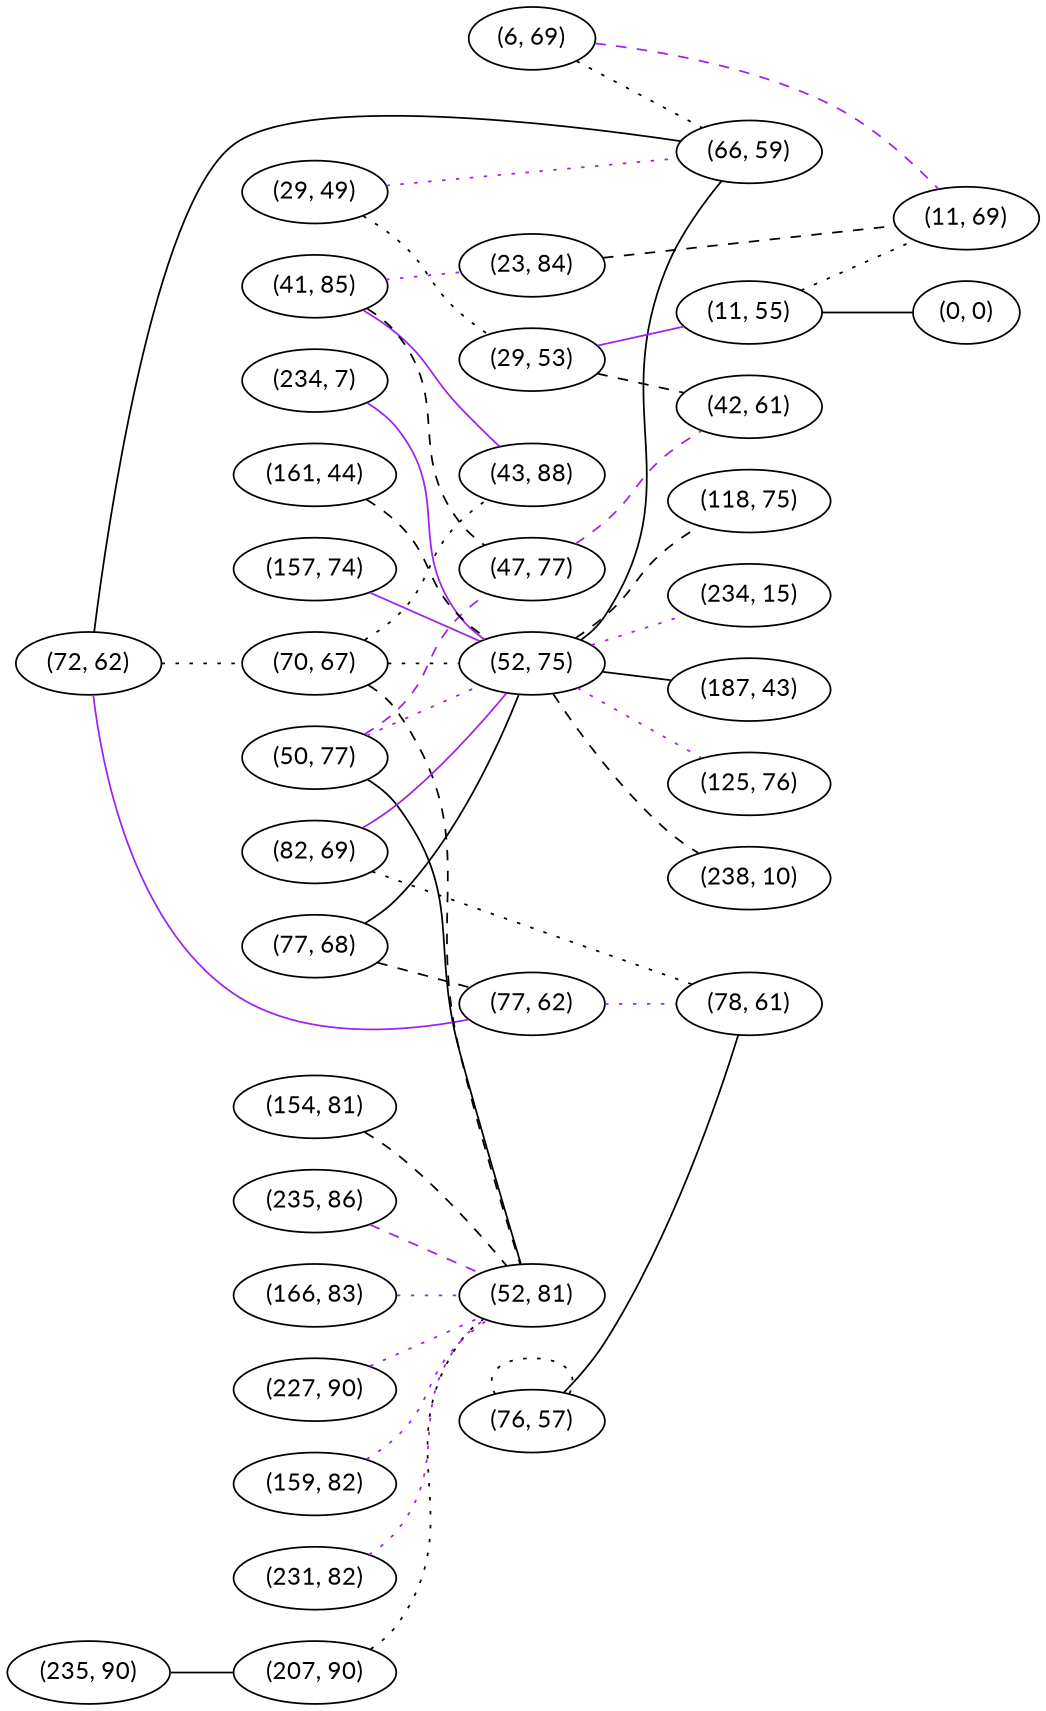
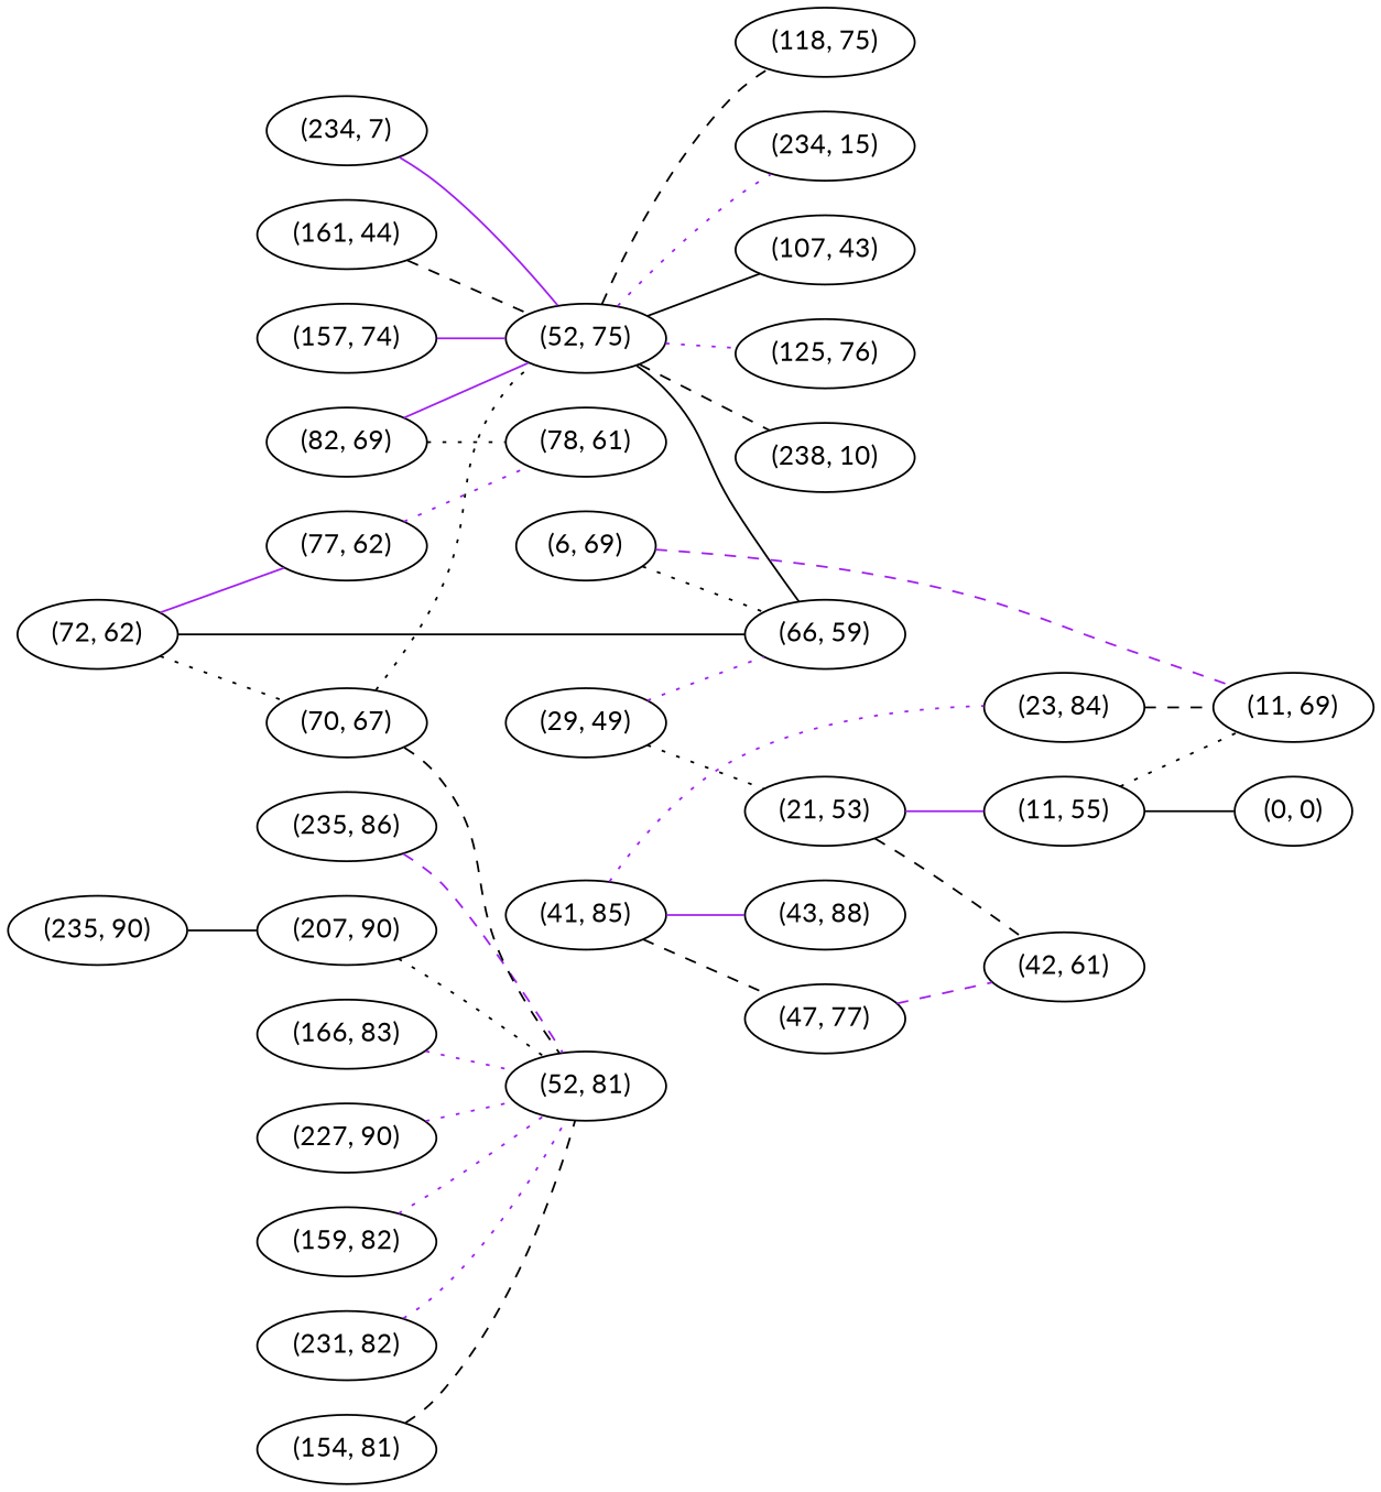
  graph {
    fontname=Lato
    rankdir=LR
    node [fontname=Lato]
    edge [color=black fontname=Lato style=dotted weight=3]
    "(234, 7)"
    "(52, 75)"
    "(66, 59)"
    "(125, 76)"
    "(238, 10)"
    "(118, 75)"
    "(234, 15)"
-   "(187, 43)"
+   "(187, 43)" [label="(107, 43)"]
    "(41, 85)"
    "(23, 84)"
    "(43, 88)"
    "(47, 77)"
    "(11, 69)"
    "(42, 61)"
-   "(77, 68)"
    "(77, 62)"
    "(78, 61)"
    "(6, 69)"
    "(29, 49)"
-   "(29, 53)"
+   "(29, 53)" [label="(21, 53)"]
    "(11, 55)"
-   "(50, 77)"
    "(52, 81)"
    "(235, 86)"
    "(161, 44)"
    "(72, 62)"
    "(70, 67)"
    "(82, 69)"
-   "(76, 57)"
    "(0, 0)"
    "(207, 90)"
    "(157, 74)"
    "(166, 83)"
    "(227, 90)"
    "(159, 82)"
    "(231, 82)"
    "(235, 90)"
    "(154, 81)"
    "(234, 7)" -- "(52, 75)" [color=purple style=solid]
    "(52, 75)" -- "(66, 59)" [style=solid]
    "(52, 75)" -- "(125, 76)" [color=purple]
    "(52, 75)" -- "(238, 10)" [style=dashed]
    "(52, 75)" -- "(118, 75)" [style=dashed]
    "(52, 75)" -- "(234, 15)" [color=purple]
    "(52, 75)" -- "(187, 43)" [style=solid]
    "(41, 85)" -- "(23, 84)" [color=purple weight=1]
    "(41, 85)" -- "(43, 88)" [color=purple style=solid weight=1]
    "(41, 85)" -- "(47, 77)" [style=dashed weight=1]
    "(23, 84)" -- "(11, 69)" [style=dashed weight=1]
    "(47, 77)" -- "(42, 61)" [color=purple style=dashed weight=1]
-   "(77, 68)" -- "(52, 75)" [style=solid]
-   "(77, 68)" -- "(77, 62)" [style=dashed weight=1]
    "(77, 62)" -- "(78, 61)" [color=purple weight=1]
    "(6, 69)" -- "(66, 59)"
    "(6, 69)" -- "(11, 69)" [color=purple style=dashed weight=1]
    "(29, 49)" -- "(66, 59)" [color=purple]
    "(29, 49)" -- "(29, 53)" [weight=1]
    "(29, 53)" -- "(42, 61)" [style=dashed weight=1]
    "(29, 53)" -- "(11, 55)" [color=purple style=solid weight=1]
    "(11, 55)" -- "(11, 69)" [weight=1]
    "(11, 55)" -- "(0, 0)" [style=solid weight=4]
-   "(50, 77)" -- "(52, 75)" [color=purple weight=1]
-   "(50, 77)" -- "(47, 77)" [color=purple style=dashed weight=1]
-   "(50, 77)" -- "(52, 81)" [style=solid weight=1]
    "(235, 86)" -- "(52, 81)" [color=purple style=dashed]
    "(161, 44)" -- "(52, 75)" [style=dashed]
    "(72, 62)" -- "(66, 59)" [style=solid weight=1]
    "(72, 62)" -- "(77, 62)" [color=purple style=solid weight=1]
    "(72, 62)" -- "(70, 67)" [weight=1]
    "(70, 67)" -- "(52, 75)"
-   "(70, 67)" -- "(43, 88)"
    "(70, 67)" -- "(52, 81)" [style=dashed]
    "(82, 69)" -- "(52, 75)" [color=purple style=solid]
    "(82, 69)" -- "(78, 61)" [weight=1]
-   "(76, 57)" -- "(78, 61)" [style=solid weight=1]
-   "(76, 57)" -- "(76, 57)" [weight=2]
    "(207, 90)" -- "(52, 81)"
    "(157, 74)" -- "(52, 75)" [color=purple style=solid]
    "(166, 83)" -- "(52, 81)" [color=purple]
    "(227, 90)" -- "(52, 81)" [color=purple]
    "(159, 82)" -- "(52, 81)" [color=purple]
    "(231, 82)" -- "(52, 81)" [color=purple]
    "(235, 90)" -- "(207, 90)" [style=solid]
    "(154, 81)" -- "(52, 81)" [style=dashed]
  }
